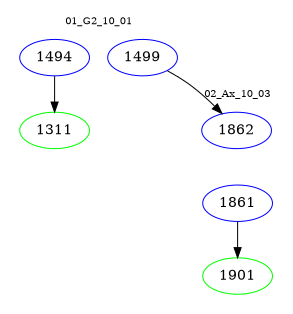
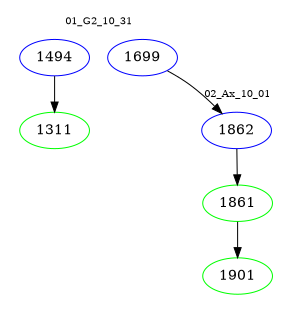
  digraph {
    node [color=blue]
    edge [color=black]
    n1 [label=1862]
-   n2 [label=1861]
+   n2 [color=green label=1861]
    n3 [color=green label=1901]
-   n4 [label=1499]
+   n4 [label=1699]
    n5 [label=1494]
    n6 [color=green label=1311]
    subgraph cluster_1 {
      color=white
      fontsize=10
-     label="02_Ax_10_03"
+     label="02_Ax_10_01"
      n1
      n2
      n3
    }
    subgraph cluster_2 {
      color=white
      fontsize=10
-     label="01_G2_10_01"
+     label="01_G2_10_31"
      n4
      n5
      n6
    }
+   n1 -> n2
    n2 -> n3
    n4 -> n1
    n5 -> n6
  }
